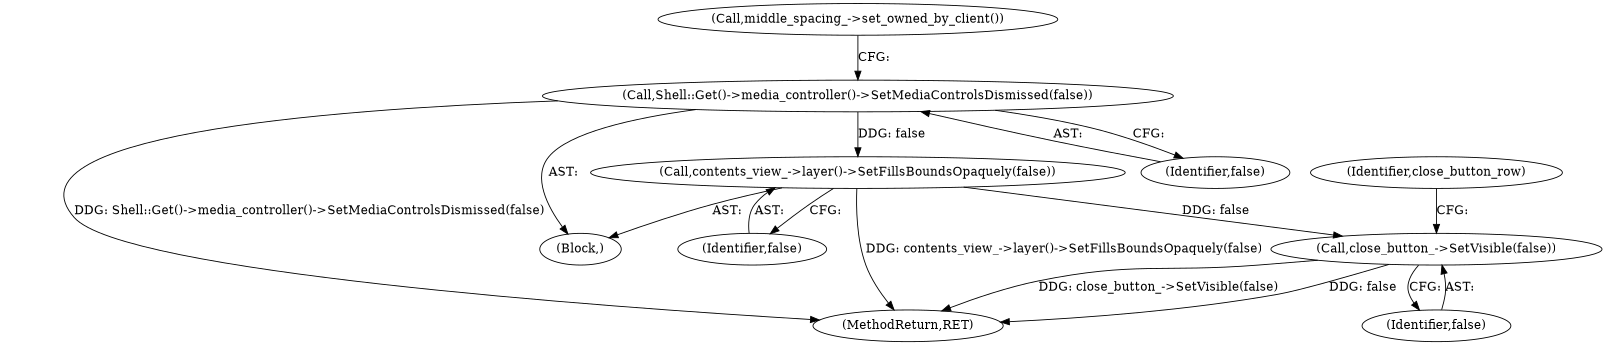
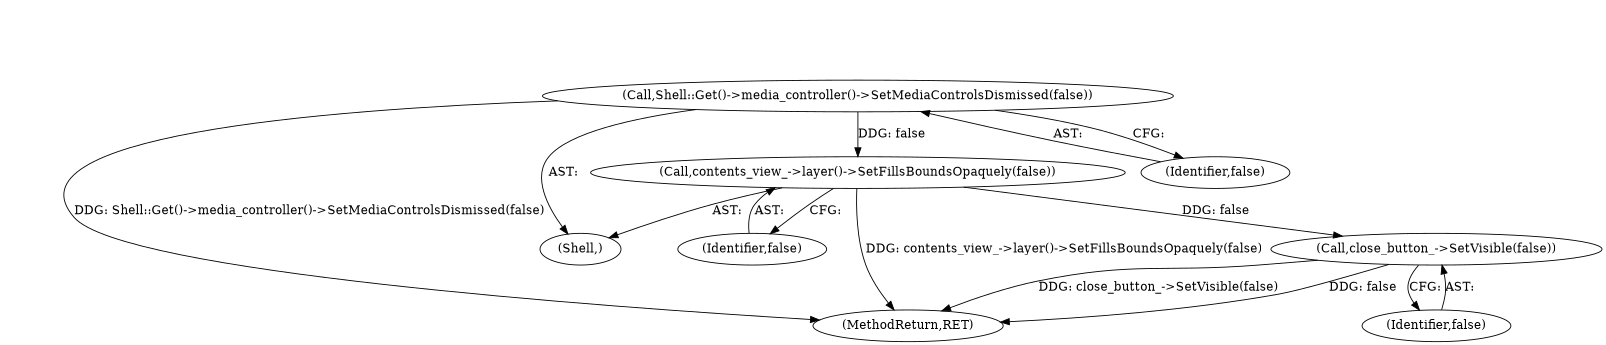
  digraph {
    n1 [label="(Call,close_button_->SetVisible(false))"]
    n2 [label="(Identifier,false)"]
    n3 [label="(MethodReturn,RET)"]
-   n4 [label="(Block,)"]
+   n4 [label="(Shell,)"]
    n5 [label="(Call,contents_view_->layer()->SetFillsBoundsOpaquely(false))"]
    n6 [label="(Identifier,false)"]
    n7 [label="(Call,Shell::Get()->media_controller()->SetMediaControlsDismissed(false))"]
    n8 [label="(Identifier,false)"]
-   n9 [label="(Identifier,close_button_row)"]
-   n10 [label="(Call,middle_spacing_->set_owned_by_client())"]
    n1 -> n2 [label="CFG: "]
    n1 -> n3 [label="DDG: close_button_->SetVisible(false)"]
    n1 -> n3 [label="DDG: false"]
    n2 -> n1 [label="AST: "]
    n5 -> n1 [label="DDG: false"]
    n5 -> n3 [label="DDG: contents_view_->layer()->SetFillsBoundsOpaquely(false)"]
    n5 -> n4 [label="AST: "]
    n5 -> n6 [label="CFG: "]
    n6 -> n5 [label="AST: "]
    n7 -> n3 [label="DDG: Shell::Get()->media_controller()->SetMediaControlsDismissed(false)"]
    n7 -> n4 [label="AST: "]
    n7 -> n5 [label="DDG: false"]
    n7 -> n8 [label="CFG: "]
    n8 -> n7 [label="AST: "]
-   n9 -> n1 [label="CFG: "]
-   n10 -> n7 [label="CFG: "]
  }
